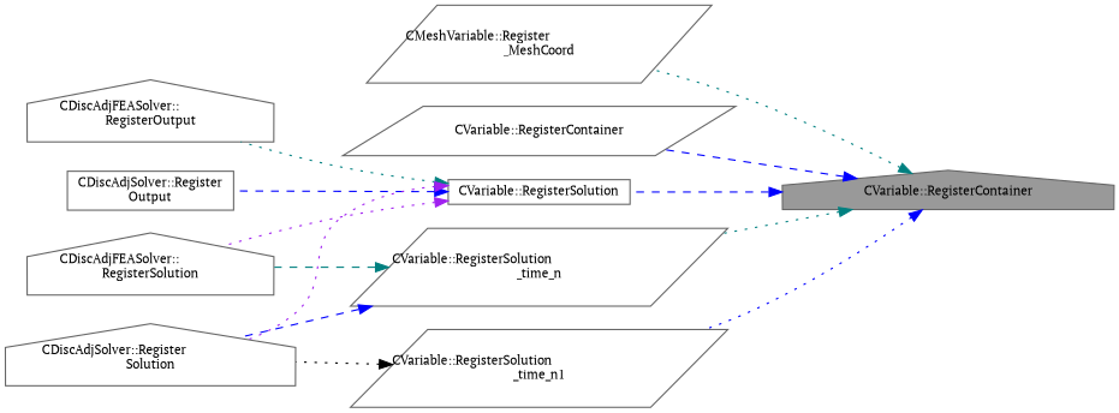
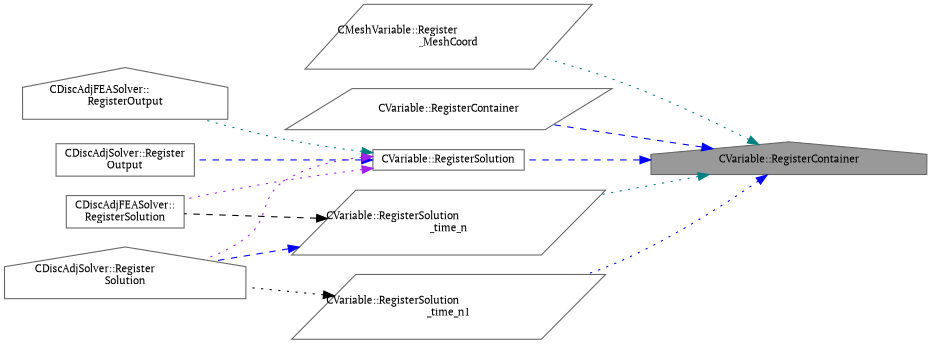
  digraph {
    fontname="PT Serif"
    rankdir=RL
    node [color=grey40 fillcolor=white fontname="PT Serif" fontsize=10 shape=parallelogram style=filled]
    edge [color=blue dir=back fontname="PT Serif" fontsize=10 labelfontname=Helvetica labelfontsize=10 style=dotted]
    n1 [color=gray40 fillcolor=grey60 fontcolor=black height=0.2 label="CVariable::RegisterContainer" shape=house width=0.4]
    n2 [height=0.2 label="CMeshVariable::Register\l_MeshCoord" width=0.4]
    n3 [height=0.2 label="CVariable::RegisterContainer" width=0.4]
    n4 [height=0.2 label="CVariable::RegisterSolution" shape=box width=0.4]
    n5 [height=0.2 label="CVariable::RegisterSolution\l_time_n" width=0.4]
    n6 [height=0.2 label="CVariable::RegisterSolution\l_time_n1" width=0.4]
    n7 [height=0.2 label="CDiscAdjFEASolver::\lRegisterOutput" shape=house width=0.4]
    n8 [height=0.2 label="CDiscAdjSolver::Register\lOutput" shape=box width=0.4]
-   n9 [height=0.2 label="CDiscAdjFEASolver::\lRegisterSolution" shape=house width=0.4]
+   n9 [height=0.2 label="CDiscAdjFEASolver::\lRegisterSolution" shape=box width=0.4]
    n10 [height=0.2 label="CDiscAdjSolver::Register\lSolution" shape=house width=0.4]
    n1 -> n2 [color=teal]
    n1 -> n3 [style=dashed]
    n1 -> n4 [style=dashed]
    n1 -> n5 [color=teal]
    n1 -> n6
    n4 -> n7 [color=teal]
    n4 -> n8 [style=dashed]
    n4 -> n9 [color=purple]
    n4 -> n10 [color=purple]
-   n5 -> n9 [color=teal style=dashed]
+   n5 -> n9 [color=black style=dashed]
    n5 -> n10 [style=dashed]
    n6 -> n10 [color=black]
  }
